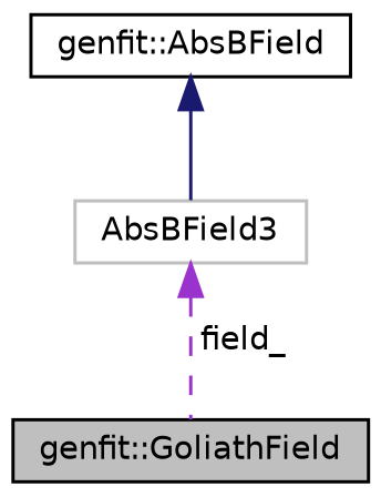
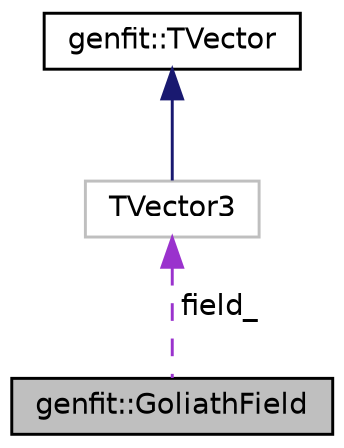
  digraph {
    node [color=black fillcolor=white fontname=Helvetica fontsize=10 shape=record style=filled]
    edge [dir=back fontname=Helvetica fontsize=10 labelfontname=Helvetica labelfontsize=10]
    n1 [fillcolor=grey75 fontcolor=black height=0.2 label="genfit::GoliathField" width=0.4]
-   n2 [height=0.2 label="genfit::AbsBField" width=0.4]
-   n3 [color=grey75 height=0.2 label=AbsBField3 width=0.4]
+   n2 [height=0.2 label="genfit::TVector" width=0.4]
+   n3 [color=grey75 height=0.2 label=TVector3 width=0.4]
    n2 -> n3 [color=midnightblue style=solid]
    n3 -> n1 [color=darkorchid3 label=" field_" style=dashed]
  }
